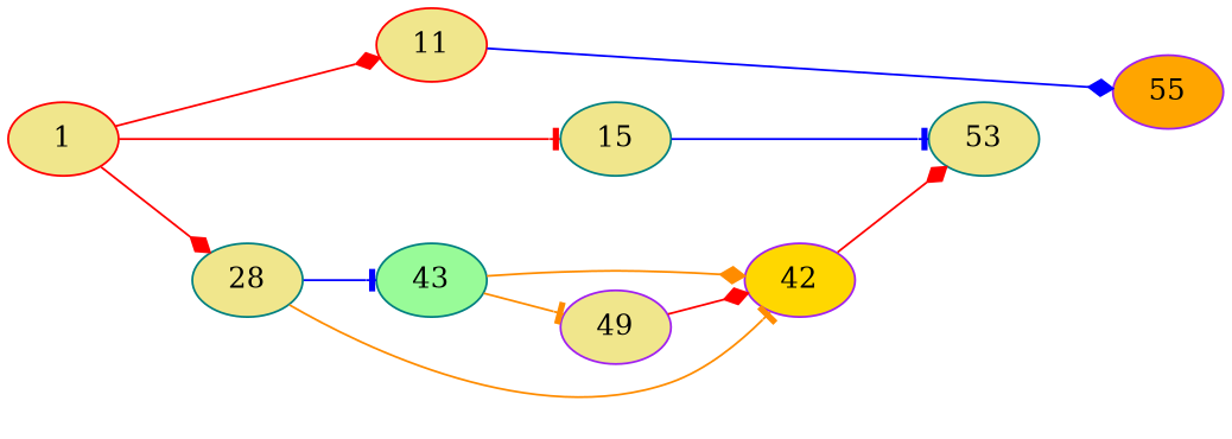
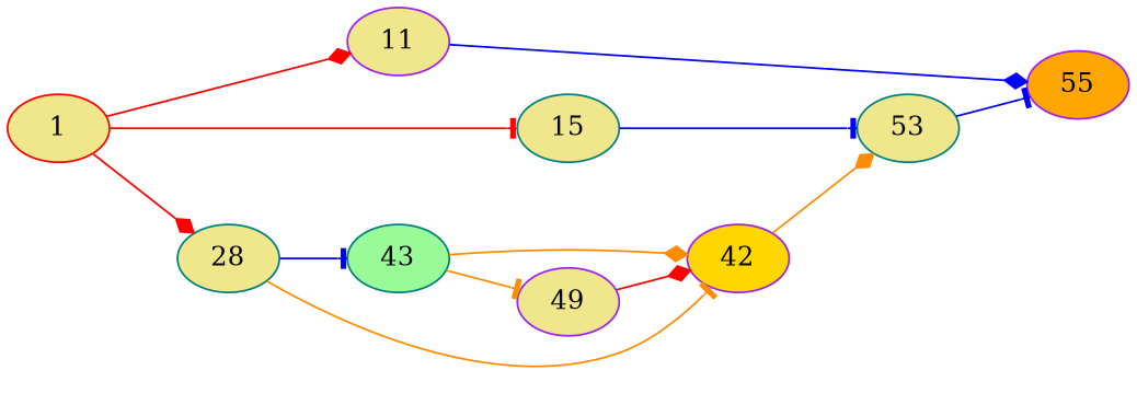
  strict digraph {
    rankdir=LR
    node [color=teal fillcolor=khaki style=filled]
    edge [arrowhead=diamond color=red]
    1 [color=red entry=true]
-   11 [color=red]
+   11 [color=purple]
    15
    28
    55 [color=purple fillcolor=orange]
    53
    43 [fillcolor=palegreen]
    n8 [color=purple fillcolor=gold label=42]
    49 [color=purple]
    1 -> 11 [cond=true]
    1 -> 15 [arrowhead=tee cond=false]
    1 -> 28 [cond=true]
    11 -> 55 [color=blue]
    15 -> 53 [arrowhead=tee color=blue cond=false]
    28 -> 43 [arrowhead=tee color=blue cond=true]
    28 -> n8 [arrowhead=tee color=darkorange cond=false]
+   53 -> 55 [arrowhead=tee color=blue]
    43 -> n8 [color=darkorange cond=false]
    43 -> 49 [arrowhead=tee color=darkorange cond=true]
-   n8 -> 53
+   n8 -> 53 [color=darkorange]
    49 -> n8
  }
